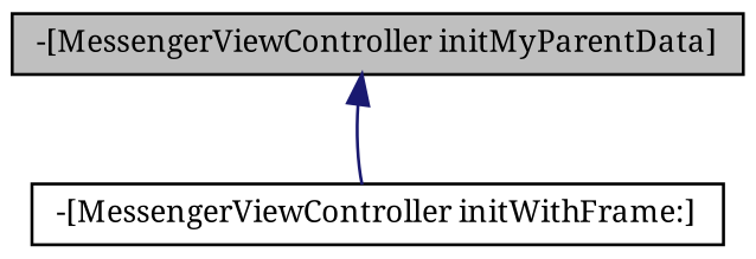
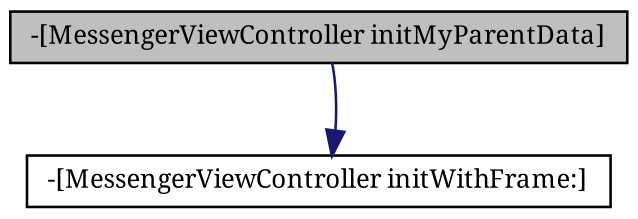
  digraph {
    rankdir=TB
    fontname="Noto Serif"
    node [color=black fontname="Noto Serif" fontsize=10 shape=record style=filled]
    n1 [fillcolor=grey75 fontcolor=black height=0.2 label="-[MessengerViewController initMyParentData]" width=0.4]
    n2 [fillcolor=white height=0.2 label="-[MessengerViewController initWithFrame:]" width=0.4]
-   n1 -> n2 [color=midnightblue dir=back fontname="Noto Serif" fontsize=10 labelfontname="FreeSans.ttf" labelfontsize=10 style=solid]
+   n2 -> n1 [color=midnightblue dir=back fontname="Noto Serif" fontsize=10 labelfontname="FreeSans.ttf" labelfontsize=10 style=solid]
  }
